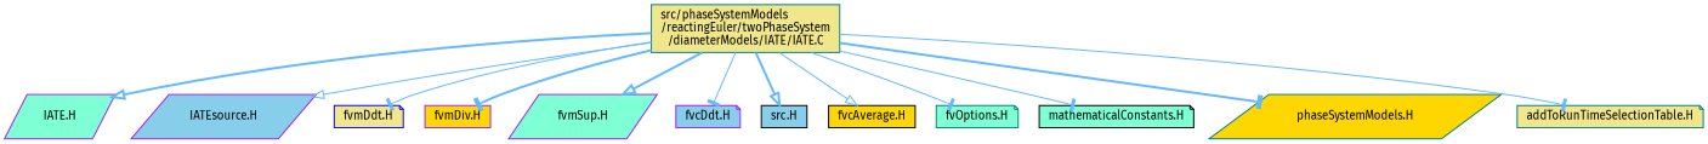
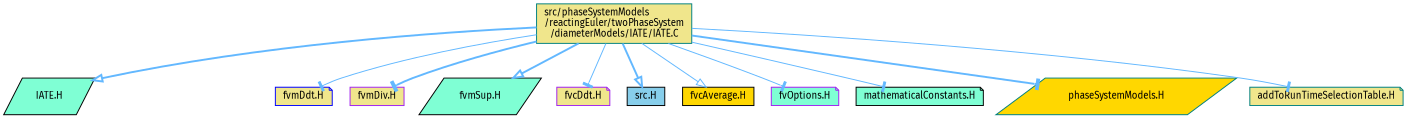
  digraph {
    fontname="Fira Sans"
    node [color=purple fillcolor=aquamarine fontname="Fira Sans" fontsize=10 shape=note style=filled]
    edge [arrowhead=tee color=steelblue1 fontname="Fira Sans" fontsize=10 labelfontname=Helvetica labelfontsize=10 style=solid]
    n1 [color=teal fillcolor=khaki fontcolor=black height=0.2 label="src/phaseSystemModels\l/reactingEuler/twoPhaseSystem\l/diameterModels/IATE/IATE.C" shape=box width=0.4]
-   n2 [height=0.2 label="IATE.H" shape=parallelogram width=0.4]
-   n3 [fillcolor=skyblue height=0.2 label="IATEsource.H" shape=parallelogram width=0.4]
+   n2 [color=black height=0.2 label="IATE.H" shape=parallelogram width=0.4]
    n4 [color=blue fillcolor=khaki height=0.2 label="fvmDdt.H" width=0.4]
-   n5 [fillcolor=gold height=0.2 label="fvmDiv.H" shape=box width=0.4]
-   n6 [height=0.2 label="fvmSup.H" shape=parallelogram width=0.4]
-   n7 [fillcolor=skyblue height=0.2 label="fvcDdt.H" width=0.4]
+   n5 [fillcolor=khaki height=0.2 label="fvmDiv.H" shape=box width=0.4]
+   n6 [color=black height=0.2 label="fvmSup.H" shape=parallelogram width=0.4]
+   n7 [fillcolor=khaki height=0.2 label="fvcDdt.H" width=0.4]
    n8 [color=black fillcolor=skyblue height=0.2 label="src.H" shape=box width=0.4]
    n9 [color=black fillcolor=gold height=0.2 label="fvcAverage.H" shape=box width=0.4]
-   n10 [color=teal height=0.2 label="fvOptions.H" width=0.4]
+   n10 [height=0.2 label="fvOptions.H" width=0.4]
    n11 [color=black height=0.2 label="mathematicalConstants.H" width=0.4]
    n12 [color=teal fillcolor=gold height=0.2 label="phaseSystemModels.H" shape=parallelogram width=0.4]
    n13 [color=teal fillcolor=khaki height=0.2 label="addToRunTimeSelectionTable.H" width=0.4]
    n1 -> n2 [arrowhead=onormal style=bold]
-   n1 -> n3 [arrowhead=onormal]
    n1 -> n4
    n1 -> n5 [style=bold]
    n1 -> n6 [arrowhead=onormal style=bold]
    n1 -> n7
    n1 -> n8 [arrowhead=onormal style=bold]
    n1 -> n9 [arrowhead=onormal]
    n1 -> n10
    n1 -> n11
    n1 -> n12 [style=bold]
    n1 -> n13
  }
